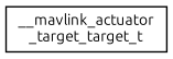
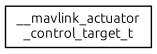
  digraph {
    rankdir=LR
    fontname=Ubuntu
-   n1 [color=black fillcolor=white fontname=Ubuntu fontsize=10 height=0.2 label="__mavlink_actuator\l_target_target_t" shape=record style=filled width=0.4]
+   n1 [color=black fillcolor=white fontname=Ubuntu fontsize=10 height=0.2 label="__mavlink_actuator\l_control_target_t" shape=record style=filled width=0.4]
  }
